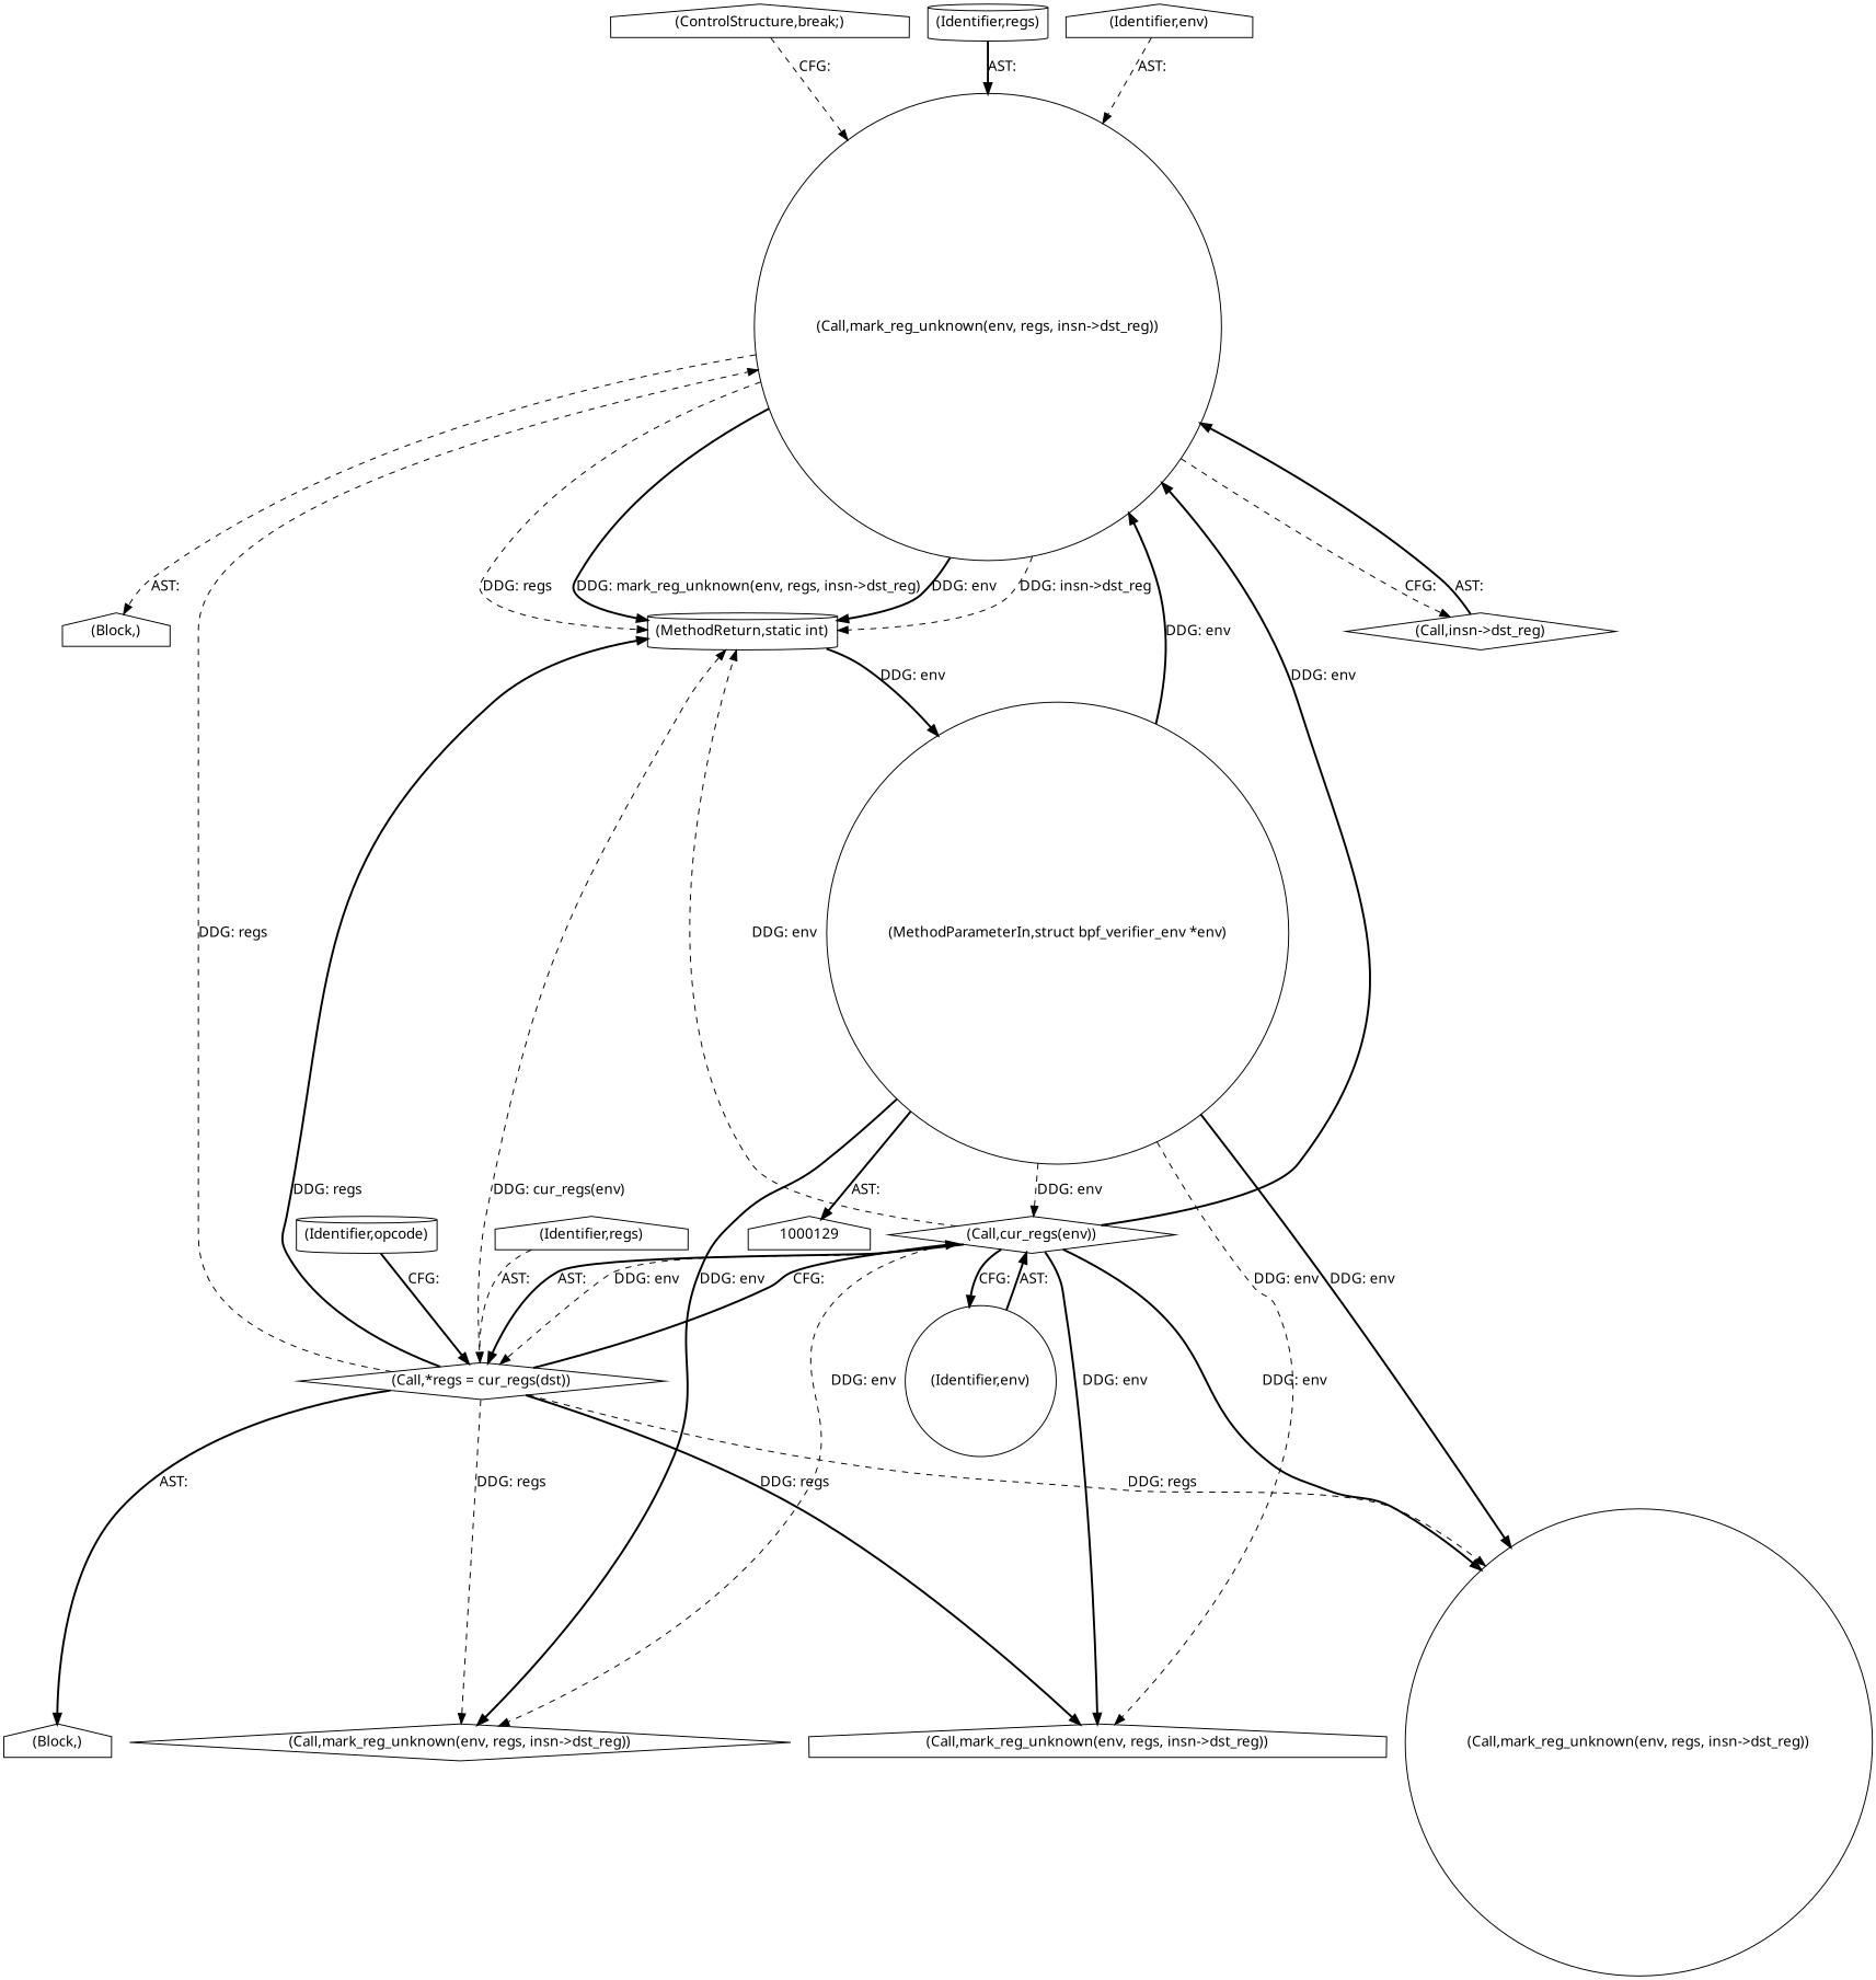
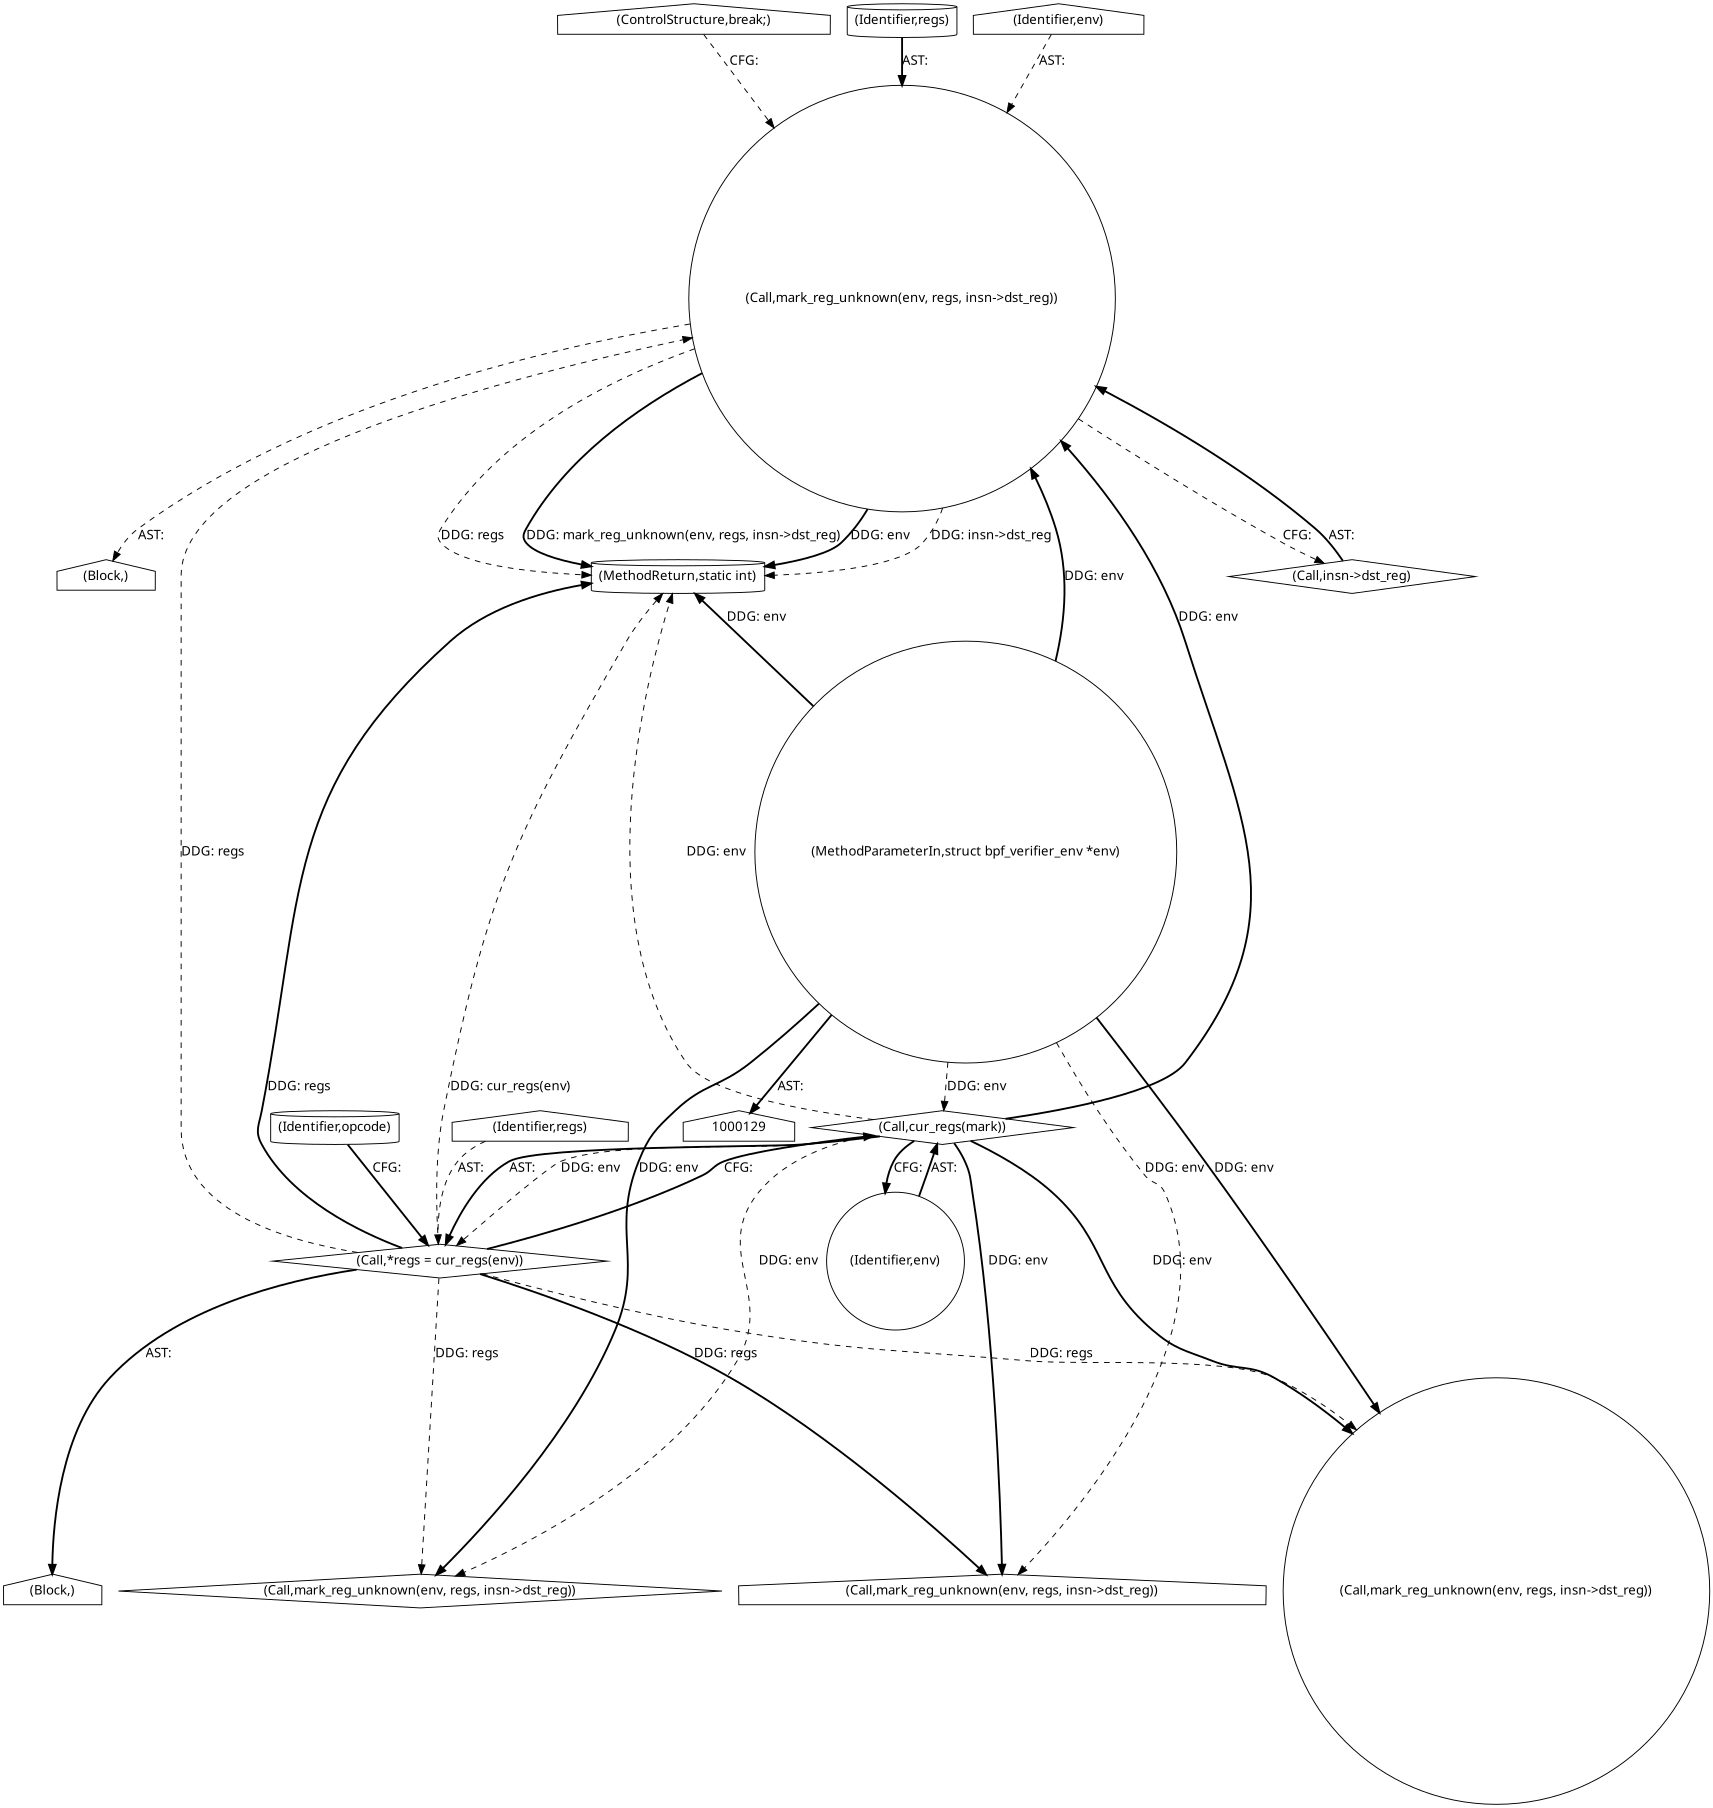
  digraph {
    fontname="Noto Sans"
    node [fontname="Noto Sans" shape=house]
    edge [fontname="Noto Sans" style=bold]
    n1 [label="(Call,mark_reg_unknown(env, regs, insn->dst_reg))" shape=circle]
    n2 [label="(Block,)"]
    n3 [label="(MethodReturn,static int)" shape=cylinder]
    n4 [label="(Call,insn->dst_reg)" shape=diamond]
-   n5 [label="(Call,cur_regs(env))" shape=diamond]
-   n6 [label="(Call,*regs = cur_regs(dst))" shape=diamond]
+   n5 [label="(Call,cur_regs(mark))" shape=diamond]
+   n6 [label="(Call,*regs = cur_regs(env))" shape=diamond]
    n7 [label="(Call,mark_reg_unknown(env, regs, insn->dst_reg))" shape=diamond]
    n8 [label="(Call,mark_reg_unknown(env, regs, insn->dst_reg))"]
    n9 [label="(Identifier,env)" shape=circle]
    n10 [label="(Call,mark_reg_unknown(env, regs, insn->dst_reg))" shape=circle]
    n11 [label="(Block,)"]
    n12 [label="(MethodParameterIn,struct bpf_verifier_env *env)" shape=circle]
    1000129
    n14 [label="(ControlStructure,break;)"]
    n15 [label="(Identifier,opcode)" shape=cylinder]
    n16 [label="(Identifier,regs)" shape=cylinder]
    n17 [label="(Identifier,regs)"]
    n18 [label="(Identifier,env)"]
    n1 -> n2 [label="AST: " style=dashed]
    n1 -> n3 [label="DDG: insn->dst_reg" style=dashed]
    n1 -> n3 [label="DDG: regs" style=dashed]
    n1 -> n3 [label="DDG: mark_reg_unknown(env, regs, insn->dst_reg)"]
    n1 -> n3 [label="DDG: env"]
    n1 -> n4 [label="CFG: " style=dashed]
    n4 -> n1 [label="AST: "]
    n5 -> n1 [label="DDG: env"]
    n5 -> n3 [label="DDG: env" style=dashed]
    n5 -> n6 [label="AST: "]
    n5 -> n6 [label="DDG: env" style=dashed]
    n5 -> n7 [label="DDG: env" style=dashed]
    n5 -> n8 [label="DDG: env"]
    n5 -> n9 [label="CFG: "]
    n5 -> n10 [label="DDG: env"]
    n6 -> n1 [label="DDG: regs" style=dashed]
    n6 -> n3 [label="DDG: cur_regs(env)" style=dashed]
    n6 -> n3 [label="DDG: regs"]
    n6 -> n5 [label="CFG: "]
    n6 -> n7 [label="DDG: regs" style=dashed]
    n6 -> n8 [label="DDG: regs"]
    n6 -> n10 [label="DDG: regs" style=dashed]
    n6 -> n11 [label="AST: "]
    n9 -> n5 [label="AST: "]
    n12 -> n1 [label="DDG: env"]
-   n3 -> n12 [label="DDG: env"]
+   n12 -> n3 [label="DDG: env"]
    n12 -> n5 [label="DDG: env" style=dashed]
    n12 -> n7 [label="DDG: env"]
    n12 -> n8 [label="DDG: env" style=dashed]
    n12 -> n10 [label="DDG: env"]
    n12 -> 1000129 [label="AST: "]
    n14 -> n1 [label="CFG: " style=dashed]
    n15 -> n6 [label="CFG: "]
    n16 -> n1 [label="AST: "]
    n17 -> n6 [label="AST: " style=dashed]
    n18 -> n1 [label="AST: " style=dashed]
  }
